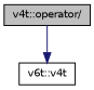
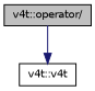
  digraph {
    rankdir=TB
    node [color=black fontname=Helvetica fontsize=10 shape=record style=filled]
    n1 [fillcolor=grey75 fontcolor=black height=0.2 label="v4t::operator/" width=0.4]
-   n2 [fillcolor=white height=0.2 label="v6t::v4t" width=0.4]
+   n2 [fillcolor=white height=0.2 label="v4t::v4t" width=0.4]
    n1 -> n2 [color=midnightblue fontname=Helvetica fontsize=10 labelfontname=Helvetica labelfontsize=10 style=solid]
  }
